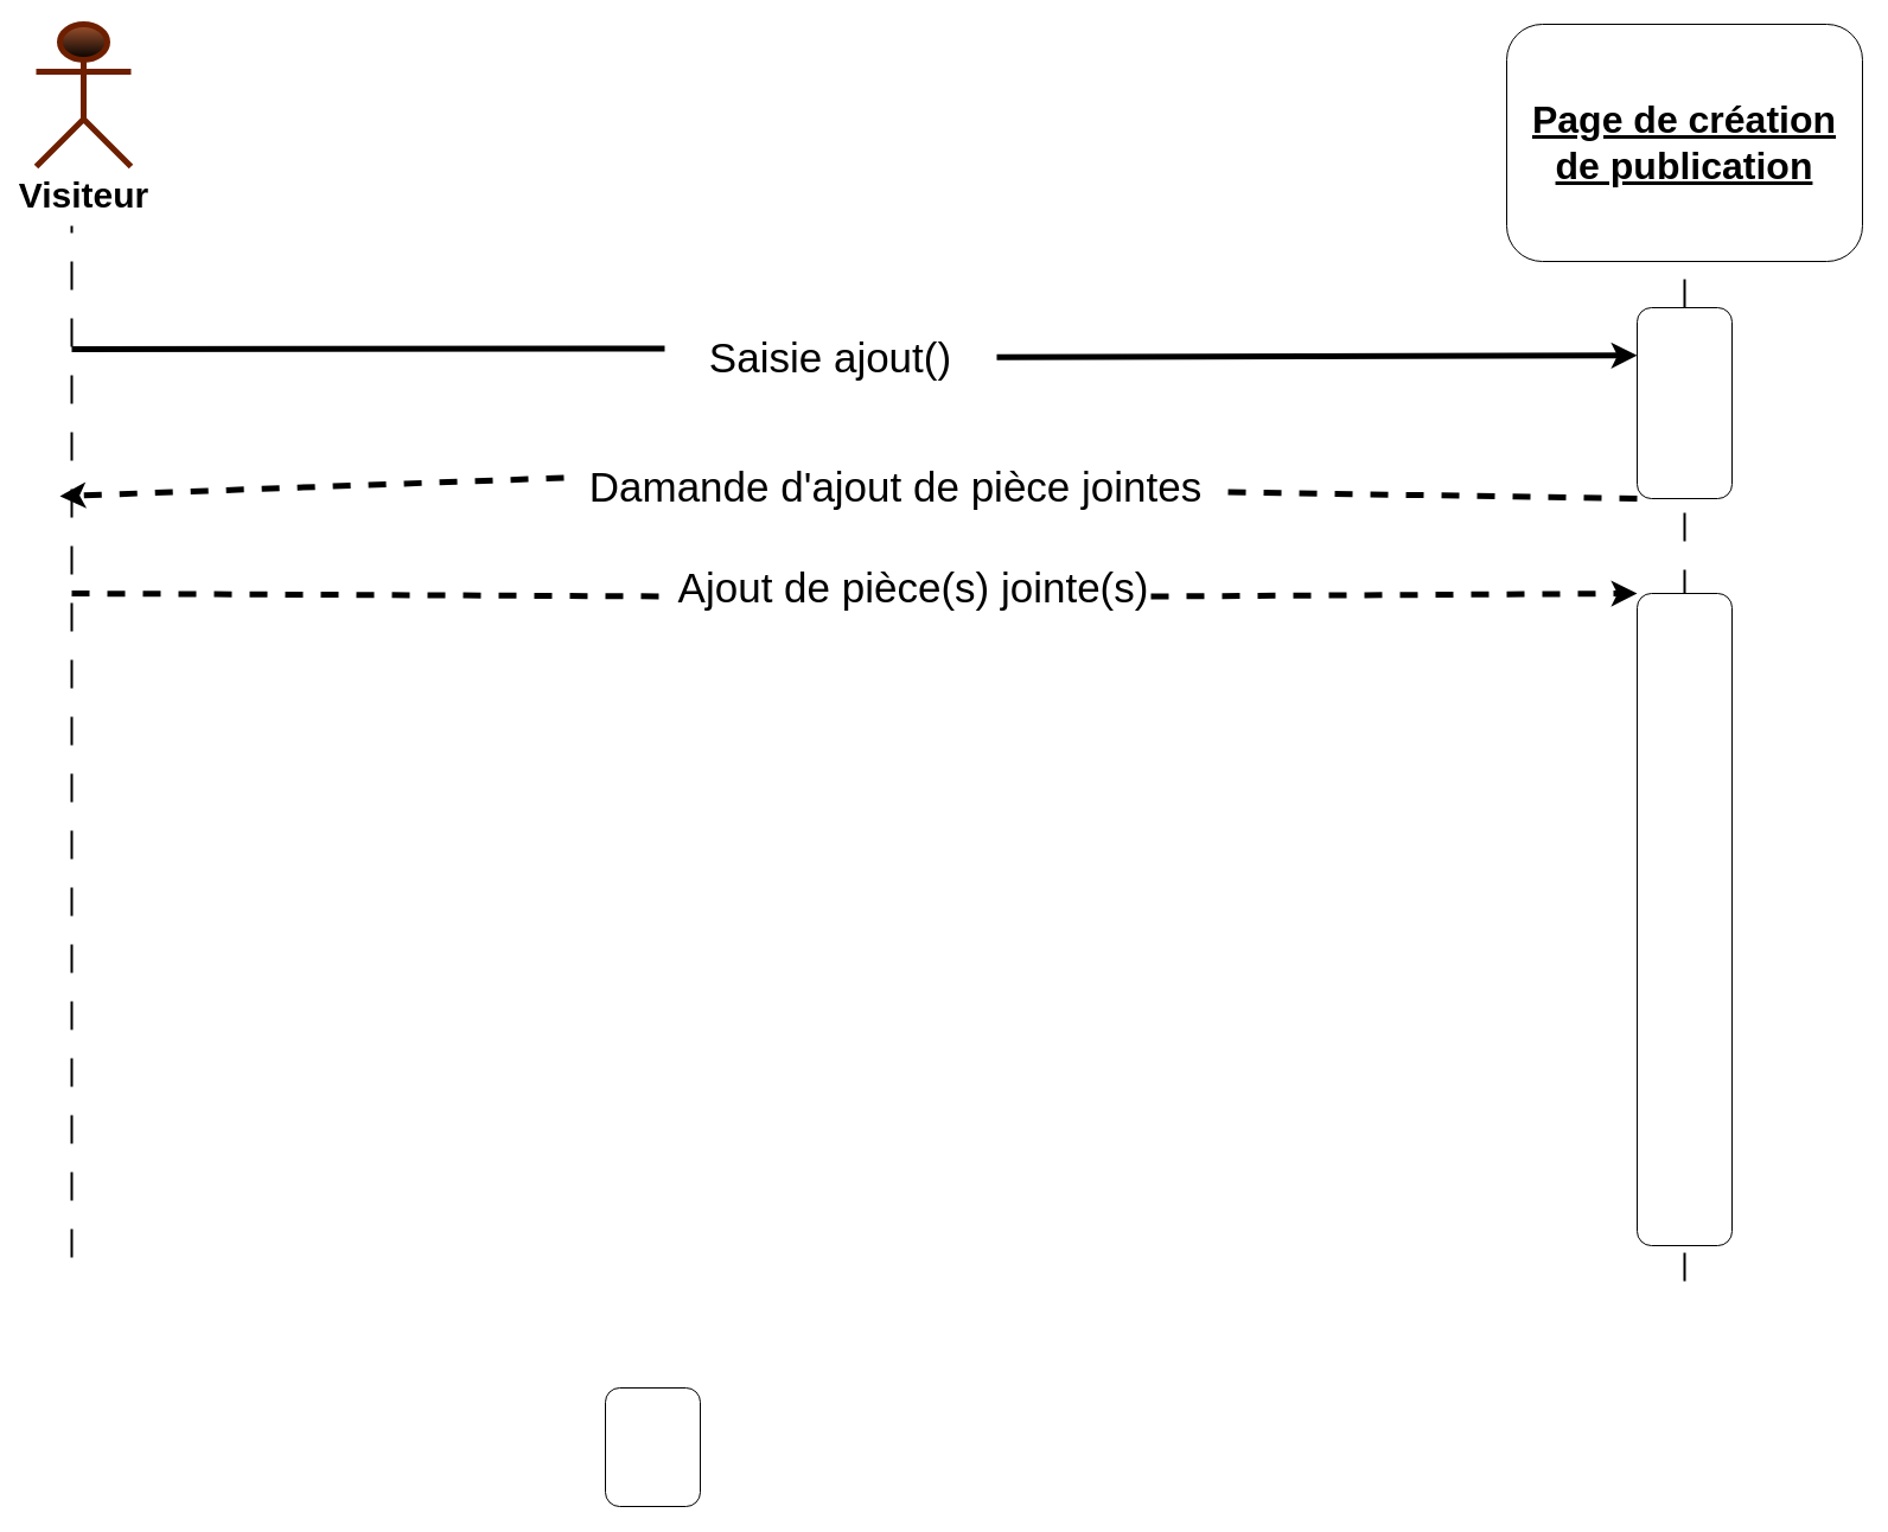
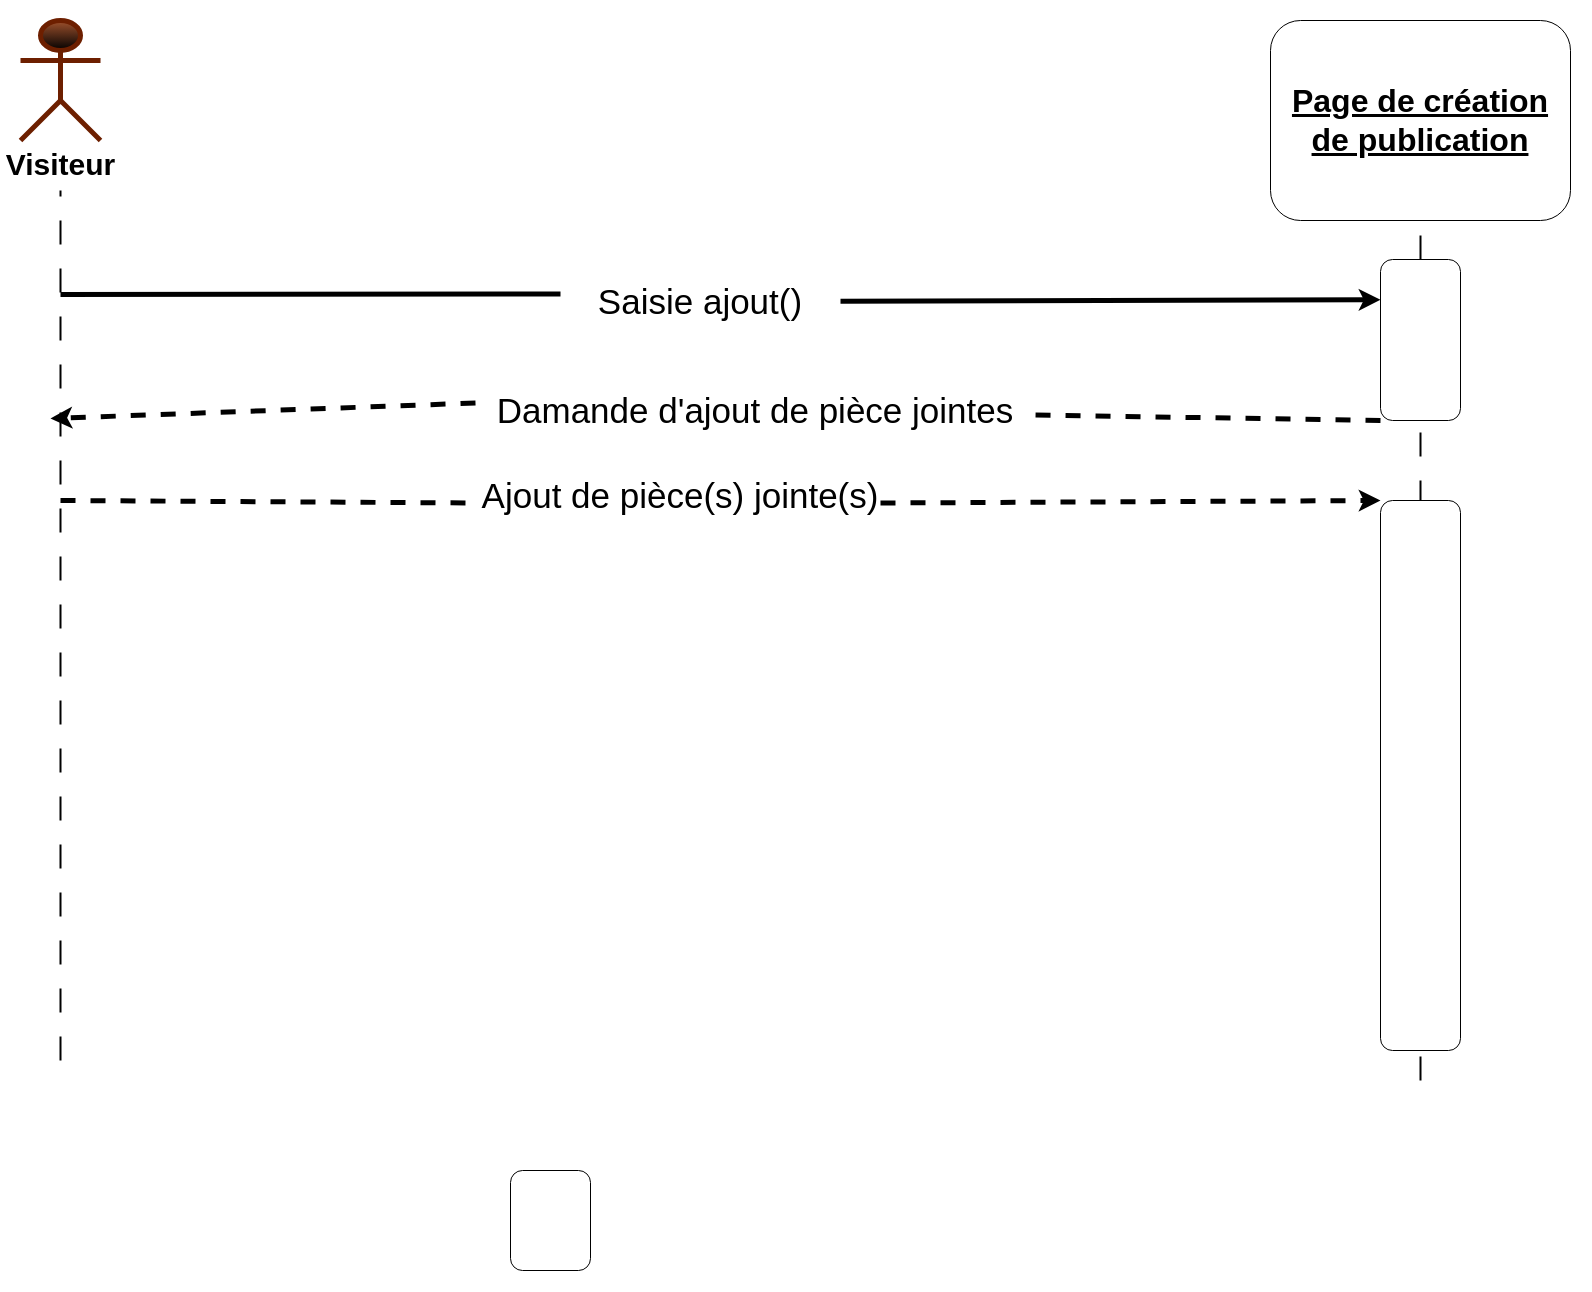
  <mxCell id="0" />
  <mxCell id="1" parent="0" />
- <mxCell id="2" value="Visiteur" style="shape=umlActor;verticalLabelPosition=bottom;verticalAlign=top;html=1;outlineConnect=0;fillColor=#a0522d;strokeColor=#6D1F00;fontSize=30;strokeWidth=5;fontColor=#000000;gradientColor=default;fontStyle=1" vertex="1" parent="1"><mxGeometry x="30" y="20" width="80" height="120" as="geometry" /></mxCell>
+ <mxCell id="2" value="Visiteur" style="shape=umlActor;verticalLabelPosition=bottom;verticalAlign=top;html=1;outlineConnect=0;fillColor=#a0522d;strokeColor=#6D1F00;fontSize=30;strokeWidth=5;fontColor=#000000;gradientColor=default;fontStyle=1" vertex="1" parent="1"><mxGeometry x="20" y="20" width="80" height="120" as="geometry" /></mxCell>
  <mxCell id="3" value="Page de création de publication" style="rounded=1;whiteSpace=wrap;html=1;fontSize=32;fontStyle=5" vertex="1" parent="1"><mxGeometry x="1270" y="20" width="300" height="200" as="geometry" /></mxCell>
  <mxCell id="4" value="" style="endArrow=none;dashed=1;html=1;fontSize=32;dashPattern=12 12;strokeWidth=2;" edge="1" parent="1"><mxGeometry width="50" height="50" relative="1" as="geometry"><mxPoint x="60" y="1060" as="sourcePoint" /><mxPoint x="60" y="190" as="targetPoint" /></mxGeometry></mxCell>
  <mxCell id="5" value="" style="endArrow=none;dashed=1;html=1;fontSize=32;dashPattern=12 12;strokeWidth=2;startArrow=none;" edge="1" parent="1" source="8" target="3"><mxGeometry width="50" height="50" relative="1" as="geometry"><mxPoint x="1420" y="1080" as="sourcePoint" /><mxPoint x="1029" y="190" as="targetPoint" /></mxGeometry></mxCell>
  <mxCell id="6" value="" style="rounded=1;whiteSpace=wrap;html=1;fontSize=32;" vertex="1" parent="1"><mxGeometry x="510" y="1170" width="80" height="100" as="geometry" /></mxCell>
  <mxCell id="7" value="" style="endArrow=none;dashed=1;html=1;fontSize=32;dashPattern=12 12;strokeWidth=2;" edge="1" parent="1" target="8"><mxGeometry width="50" height="50" relative="1" as="geometry"><mxPoint x="1420" y="1080" as="sourcePoint" /><mxPoint x="1420" y="180" as="targetPoint" /></mxGeometry></mxCell>
  <mxCell id="8" value="" style="rounded=1;whiteSpace=wrap;html=1;fontSize=32;" vertex="1" parent="1"><mxGeometry x="1380" y="259" width="80" height="161" as="geometry" /></mxCell>
  <mxCell id="9" value="" style="endArrow=classic;html=1;strokeWidth=5;fontSize=32;entryX=0;entryY=0.25;entryDx=0;entryDy=0;startArrow=none;" edge="1" parent="1" source="11" target="8"><mxGeometry width="50" height="50" relative="1" as="geometry"><mxPoint x="60" y="295" as="sourcePoint" /><mxPoint x="1380" y="294.5" as="targetPoint" /></mxGeometry></mxCell>
  <mxCell id="10" value="" style="endArrow=none;html=1;strokeWidth=5;fontSize=32;entryX=0;entryY=0.25;entryDx=0;entryDy=0;" edge="1" parent="1" target="11"><mxGeometry width="50" height="50" relative="1" as="geometry"><mxPoint x="60" y="294" as="sourcePoint" /><mxPoint x="1380" y="294.5" as="targetPoint" /></mxGeometry></mxCell>
  <mxCell id="11" value="Saisie ajout()" style="text;html=1;strokeColor=none;fillColor=none;align=center;verticalAlign=middle;whiteSpace=wrap;rounded=0;fontSize=35;" vertex="1" parent="1"><mxGeometry x="560" y="286" width="280" height="30" as="geometry" /></mxCell>
  <mxCell id="12" value="" style="endArrow=classic;html=1;strokeWidth=5;fontSize=35;exitX=0;exitY=0.25;exitDx=0;exitDy=0;dashed=1;startArrow=none;" edge="1" parent="1" source="14"><mxGeometry width="50" height="50" relative="1" as="geometry"><mxPoint x="990" y="690" as="sourcePoint" /><mxPoint x="50" y="418" as="targetPoint" /></mxGeometry></mxCell>
  <mxCell id="13" value="" style="endArrow=none;html=1;strokeWidth=5;fontSize=35;exitX=0;exitY=1;exitDx=0;exitDy=0;dashed=1;" edge="1" parent="1" source="8" target="14"><mxGeometry width="50" height="50" relative="1" as="geometry"><mxPoint x="1380" y="424.75" as="sourcePoint" /><mxPoint x="60" y="420" as="targetPoint" /></mxGeometry></mxCell>
  <mxCell id="14" value="Damande d'ajout de pièce jointes" style="text;html=1;strokeColor=none;fillColor=none;align=center;verticalAlign=middle;whiteSpace=wrap;rounded=0;fontSize=35;" vertex="1" parent="1"><mxGeometry x="475" y="395" width="560" height="30" as="geometry" /></mxCell>
  <mxCell id="15" value="" style="rounded=1;whiteSpace=wrap;html=1;fontSize=32;" vertex="1" parent="1"><mxGeometry x="1380" y="500" width="80" height="550" as="geometry" /></mxCell>
  <mxCell id="16" value="" style="endArrow=classic;html=1;dashed=1;strokeWidth=5;fontSize=35;entryX=0;entryY=0;entryDx=0;entryDy=0;startArrow=none;exitX=1;exitY=0.75;exitDx=0;exitDy=0;" edge="1" parent="1" source="18" target="15"><mxGeometry width="50" height="50" relative="1" as="geometry"><mxPoint x="60" y="500" as="sourcePoint" /><mxPoint x="1040" y="550" as="targetPoint" /></mxGeometry></mxCell>
  <mxCell id="17" value="" style="endArrow=none;html=1;dashed=1;strokeWidth=5;fontSize=35;entryX=0;entryY=0.75;entryDx=0;entryDy=0;" edge="1" parent="1" target="18"><mxGeometry width="50" height="50" relative="1" as="geometry"><mxPoint x="60" y="500" as="sourcePoint" /><mxPoint x="1380" y="500" as="targetPoint" /></mxGeometry></mxCell>
- <mxCell id="18" value="Ajout de pièce(s) jointe(s)" style="text;html=1;strokeColor=none;fillColor=none;align=center;verticalAlign=middle;whiteSpace=wrap;rounded=0;fontSize=35;" vertex="1" parent="1"><mxGeometry x="570" y="480" width="400" height="30" as="geometry" /></mxCell>
+ <mxCell id="18" value="Ajout de pièce(s) jointe(s)" style="text;html=1;strokeColor=none;fillColor=none;align=center;verticalAlign=middle;whiteSpace=wrap;rounded=0;fontSize=35;" vertex="1" parent="1"><mxGeometry x="480" y="480" width="400" height="30" as="geometry" /></mxCell>
